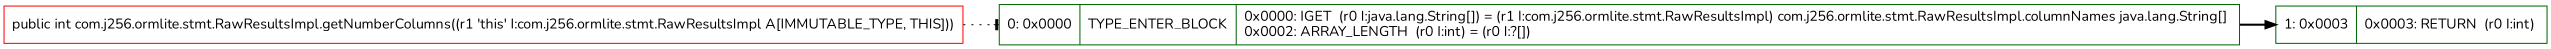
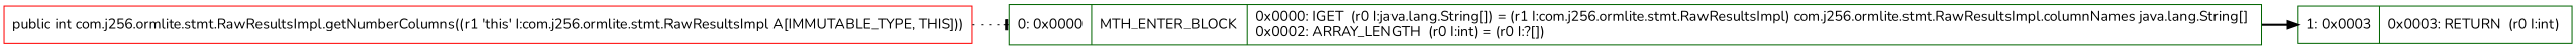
  digraph {
    rankdir=LR
    fontname=Nunito
    node [shape=record color=darkgreen fontname=Nunito]
    edge [fontname=Nunito]
-   n1 [label="{0\:\ 0x0000|TYPE_ENTER_BLOCK\l|0x0000: IGET  (r0 I:java.lang.String[]) = (r1 I:com.j256.ormlite.stmt.RawResultsImpl) com.j256.ormlite.stmt.RawResultsImpl.columnNames java.lang.String[] \l0x0002: ARRAY_LENGTH  (r0 I:int) = (r0 I:?[]) \l}"]
+   n1 [label="{0\:\ 0x0000|MTH_ENTER_BLOCK\l|0x0000: IGET  (r0 I:java.lang.String[]) = (r1 I:com.j256.ormlite.stmt.RawResultsImpl) com.j256.ormlite.stmt.RawResultsImpl.columnNames java.lang.String[] \l0x0002: ARRAY_LENGTH  (r0 I:int) = (r0 I:?[]) \l}"]
    n2 [label="{1\:\ 0x0003|0x0003: RETURN  (r0 I:int) \l}"]
    n3 [label="{public int com.j256.ormlite.stmt.RawResultsImpl.getNumberColumns((r1 'this' I:com.j256.ormlite.stmt.RawResultsImpl A[IMMUTABLE_TYPE, THIS])) }" color=red]
    n1 -> n2 [style=bold arrowhead=normal]
    n3 -> n1 [style=dotted arrowhead=tee]
  }
